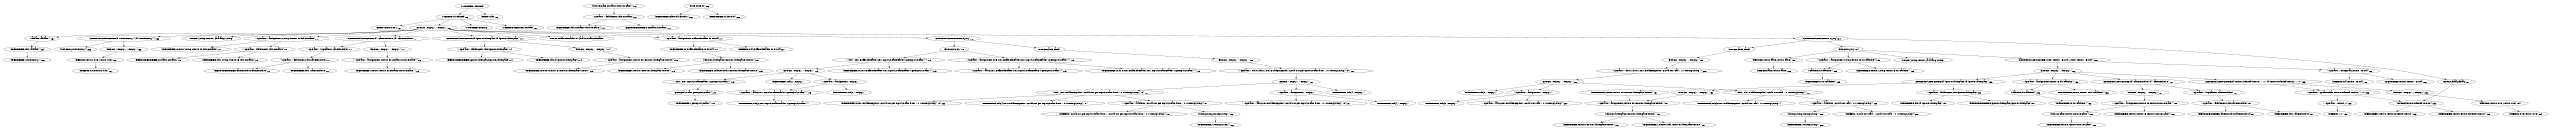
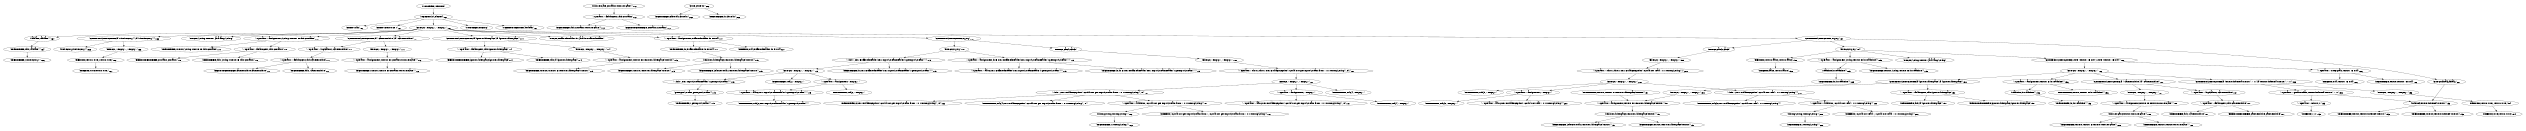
  digraph {
    n1 [label=<(METHOD,isSelected)<SUB>161</SUB>>]
    n2 [label=<(PARAM,this)<SUB>161</SUB>>]
    n3 [label=<(PARAM,Resource r)<SUB>161</SUB>>]
    n4 [label=<(BLOCK,&lt;empty&gt;,&lt;empty&gt;)<SUB>161</SUB>>]
    n5 [label=<(MODIFIER,PUBLIC)>]
    n6 [label=<(METHOD_RETURN,boolean)<SUB>161</SUB>>]
    n7 [label=<(validate,validate())<SUB>164</SUB>>]
    n8 [label=<(CONTROL_STRUCTURE,if (r.isDirectory()),if (r.isDirectory()))<SUB>166</SUB>>]
    n9 [label=<(LOCAL,String userstr: java.lang.String)>]
    n10 [label=<(&lt;operator&gt;.assignment,String userstr = this.contains)<SUB>170</SUB>>]
    n11 [label=<(CONTROL_STRUCTURE,if (!casesensitive),if (!casesensitive))<SUB>171</SUB>>]
    n12 [label=<(CONTROL_STRUCTURE,if (ignorewhitespace),if (ignorewhitespace))<SUB>174</SUB>>]
    n13 [label=<(LOCAL,BufferedReader in: java.io.BufferedReader)>]
    n14 [label=<(&lt;operator&gt;.assignment,BufferedReader in = null)<SUB>177</SUB>>]
    n15 [label=<(CONTROL_STRUCTURE,try,try)<SUB>178</SUB>>]
    n16 [label=<(CONTROL_STRUCTURE,try,try)<SUB>184</SUB>>]
    n17 [label=<(MODIFIER,VIRTUAL)>]
    n18 [label=<(IDENTIFIER,this,validate())<SUB>164</SUB>>]
    n19 [label=<(isDirectory,isDirectory())<SUB>166</SUB>>]
    n20 [label=<(BLOCK,&lt;empty&gt;,&lt;empty&gt;)<SUB>166</SUB>>]
    n21 [label=<(IDENTIFIER,userstr,String userstr = this.contains)<SUB>170</SUB>>]
    n22 [label=<(&lt;operator&gt;.fieldAccess,this.contains)<SUB>170</SUB>>]
    n23 [label=<(&lt;operator&gt;.logicalNot,!casesensitive)<SUB>171</SUB>>]
    n24 [label=<(BLOCK,&lt;empty&gt;,&lt;empty&gt;)<SUB>171</SUB>>]
    n25 [label=<(&lt;operator&gt;.fieldAccess,this.ignorewhitespace)<SUB>174</SUB>>]
    n26 [label=<(BLOCK,&lt;empty&gt;,&lt;empty&gt;)<SUB>174</SUB>>]
    n27 [label=<(IDENTIFIER,in,BufferedReader in = null)<SUB>177</SUB>>]
    n28 [label=<(LITERAL,null,BufferedReader in = null)<SUB>677</SUB>>]
    n29 [label=<(BLOCK,try,try)<SUB>178</SUB>>]
    n30 [label=<(BLOCK,catch,catch)>]
    n31 [label=<(BLOCK,try,try)<SUB>184</SUB>>]
    n32 [label=<(BLOCK,catch,catch)>]
    n33 [label=<(BLOCK,finally,finally)<SUB>201</SUB>>]
    n34 [label=<(IDENTIFIER,r,isDirectory())<SUB>166</SUB>>]
    n35 [label=<(RETURN,return true;,return true;)<SUB>167</SUB>>]
    n36 [label=<(LITERAL,true,return true;)<SUB>167</SUB>>]
    n37 [label=<(IDENTIFIER,this,String userstr = this.contains)<SUB>170</SUB>>]
    n38 [label=<(FIELD_IDENTIFIER,contains,contains)<SUB>170</SUB>>]
    n39 [label=<(&lt;operator&gt;.fieldAccess,this.casesensitive)<SUB>171</SUB>>]
    n40 [label=<(&lt;operator&gt;.assignment,userstr = contains.toLowerCase())<SUB>172</SUB>>]
    n41 [label=<(IDENTIFIER,this,!casesensitive)<SUB>171</SUB>>]
    n42 [label=<(FIELD_IDENTIFIER,casesensitive,casesensitive)<SUB>171</SUB>>]
    n43 [label=<(IDENTIFIER,userstr,userstr = contains.toLowerCase())<SUB>172</SUB>>]
    n44 [label=<(toLowerCase,contains.toLowerCase())<SUB>172</SUB>>]
    n45 [label=<(&lt;operator&gt;.fieldAccess,this.contains)<SUB>172</SUB>>]
    n46 [label=<(IDENTIFIER,this,contains.toLowerCase())<SUB>172</SUB>>]
    n47 [label=<(FIELD_IDENTIFIER,contains,contains)<SUB>172</SUB>>]
    n48 [label=<(IDENTIFIER,this,if (ignorewhitespace))<SUB>174</SUB>>]
    n49 [label=<(FIELD_IDENTIFIER,ignorewhitespace,ignorewhitespace)<SUB>174</SUB>>]
    n50 [label=<(&lt;operator&gt;.assignment,userstr = removeWhitespace(userstr))<SUB>175</SUB>>]
    n51 [label=<(IDENTIFIER,userstr,userstr = removeWhitespace(userstr))<SUB>175</SUB>>]
    n52 [label=<(removeWhitespace,removeWhitespace(userstr))<SUB>175</SUB>>]
    n53 [label=<(IDENTIFIER,SelectorUtils,removeWhitespace(userstr))<SUB>175</SUB>>]
    n54 [label=<(IDENTIFIER,userstr,removeWhitespace(userstr))<SUB>175</SUB>>]
    n55 [label=<(&lt;operator&gt;.assignment,in = new BufferedReader(new InputStreamReader(r.getInputStream())))<SUB>179</SUB>>]
    n56 [label=<(&lt;init&gt;,new BufferedReader(new InputStreamReader(r.getInputStream())))<SUB>179</SUB>>]
    n57 [label=<(BLOCK,&lt;empty&gt;,&lt;empty&gt;)<SUB>180</SUB>>]
    n58 [label=<(IDENTIFIER,in,in = new BufferedReader(new InputStreamReader(r.getInputStream())))<SUB>179</SUB>>]
    n59 [label=<(&lt;operator&gt;.alloc,new BufferedReader(new InputStreamReader(r.getInputStream())))<SUB>179</SUB>>]
    n60 [label=<(IDENTIFIER,in,new BufferedReader(new InputStreamReader(r.getInputStream())))<SUB>179</SUB>>]
    n61 [label=<(BLOCK,&lt;empty&gt;,&lt;empty&gt;)<SUB>179</SUB>>]
    n62 [label=<(&lt;operator&gt;.assignment,&lt;empty&gt;)>]
    n63 [label=<(&lt;init&gt;,new InputStreamReader(r.getInputStream()))<SUB>179</SUB>>]
    n64 [label=<(IDENTIFIER,$obj2,&lt;empty&gt;)>]
    n65 [label=<(IDENTIFIER,$obj2,&lt;empty&gt;)>]
    n66 [label=<(&lt;operator&gt;.alloc,new InputStreamReader(r.getInputStream()))<SUB>179</SUB>>]
    n67 [label=<(getInputStream,getInputStream())<SUB>179</SUB>>]
    n68 [label=<(IDENTIFIER,$obj2,new InputStreamReader(r.getInputStream()))>]
    n69 [label=<(IDENTIFIER,r,getInputStream())<SUB>179</SUB>>]
    n70 [label=<(&lt;operator&gt;.throw,throw new BuildException(&quot;Could not get InputStream from &quot; + r.toLongString(), e);)<SUB>181</SUB>>]
    n71 [label=<(BLOCK,&lt;empty&gt;,&lt;empty&gt;)<SUB>181</SUB>>]
    n72 [label=<(&lt;operator&gt;.assignment,&lt;empty&gt;)>]
    n73 [label=<(&lt;init&gt;,new BuildException(&quot;Could not get InputStream from &quot; + r.toLongString(), e))<SUB>181</SUB>>]
    n74 [label=<(IDENTIFIER,$obj4,&lt;empty&gt;)>]
    n75 [label=<(IDENTIFIER,$obj4,&lt;empty&gt;)>]
    n76 [label=<(&lt;operator&gt;.alloc,new BuildException(&quot;Could not get InputStream from &quot; + r.toLongString(), e))<SUB>181</SUB>>]
    n77 [label=<(IDENTIFIER,$obj4,new BuildException(&quot;Could not get InputStream from &quot; + r.toLongString(), e))>]
    n78 [label=<(&lt;operator&gt;.addition,&quot;Could not get InputStream from &quot; + r.toLongString())<SUB>181</SUB>>]
    n79 [label=<(IDENTIFIER,e,new BuildException(&quot;Could not get InputStream from &quot; + r.toLongString(), e))<SUB>182</SUB>>]
    n80 [label=<(LITERAL,&quot;Could not get InputStream from &quot;,&quot;Could not get InputStream from &quot; + r.toLongString())<SUB>181</SUB>>]
    n81 [label=<(toLongString,toLongString())<SUB>182</SUB>>]
    n82 [label=<(IDENTIFIER,r,toLongString())<SUB>182</SUB>>]
    n83 [label=<(LOCAL,String teststr: java.lang.String)>]
    n84 [label=<(&lt;operator&gt;.assignment,String teststr = in.readLine())<SUB>185</SUB>>]
    n85 [label=<(CONTROL_STRUCTURE,while (teststr != null),while (teststr != null))<SUB>186</SUB>>]
    n86 [label=<(RETURN,return false;,return false;)<SUB>198</SUB>>]
    n87 [label=<(BLOCK,&lt;empty&gt;,&lt;empty&gt;)<SUB>199</SUB>>]
    n88 [label=<(indexOf,teststr.indexOf(userstr))<SUB>193</SUB>>]
    n89 [label=<(IDENTIFIER,teststr,String teststr = in.readLine())<SUB>185</SUB>>]
    n90 [label=<(readLine,in.readLine())<SUB>185</SUB>>]
    n91 [label=<(&lt;operator&gt;.notEquals,teststr != null)<SUB>186</SUB>>]
    n92 [label=<(BLOCK,&lt;empty&gt;,&lt;empty&gt;)<SUB>186</SUB>>]
    n93 [label=<(LITERAL,false,return false;)<SUB>198</SUB>>]
    n94 [label=<(IDENTIFIER,in,in.readLine())<SUB>185</SUB>>]
    n95 [label=<(IDENTIFIER,teststr,teststr != null)<SUB>186</SUB>>]
    n96 [label=<(LITERAL,null,teststr != null)<SUB>186</SUB>>]
    n97 [label=<(CONTROL_STRUCTURE,if (!casesensitive),if (!casesensitive))<SUB>187</SUB>>]
    n98 [label=<(CONTROL_STRUCTURE,if (ignorewhitespace),if (ignorewhitespace))<SUB>190</SUB>>]
    n99 [label=<(CONTROL_STRUCTURE,if (teststr.indexOf(userstr) &gt; -1),if (teststr.indexOf(userstr) &gt; -1))<SUB>193</SUB>>]
    n100 [label=<(&lt;operator&gt;.assignment,teststr = in.readLine())<SUB>196</SUB>>]
    n101 [label=<(&lt;operator&gt;.logicalNot,!casesensitive)<SUB>187</SUB>>]
    n102 [label=<(BLOCK,&lt;empty&gt;,&lt;empty&gt;)<SUB>187</SUB>>]
    n103 [label=<(&lt;operator&gt;.fieldAccess,this.ignorewhitespace)<SUB>190</SUB>>]
    n104 [label=<(BLOCK,&lt;empty&gt;,&lt;empty&gt;)<SUB>190</SUB>>]
    n105 [label=<(&lt;operator&gt;.greaterThan,teststr.indexOf(userstr) &gt; -1)<SUB>193</SUB>>]
    n106 [label=<(BLOCK,&lt;empty&gt;,&lt;empty&gt;)<SUB>193</SUB>>]
    n107 [label=<(IDENTIFIER,teststr,teststr = in.readLine())<SUB>196</SUB>>]
    n108 [label=<(readLine,in.readLine())<SUB>196</SUB>>]
    n109 [label=<(&lt;operator&gt;.fieldAccess,this.casesensitive)<SUB>187</SUB>>]
    n110 [label=<(&lt;operator&gt;.assignment,teststr = teststr.toLowerCase())<SUB>188</SUB>>]
    n111 [label=<(IDENTIFIER,this,!casesensitive)<SUB>187</SUB>>]
    n112 [label=<(FIELD_IDENTIFIER,casesensitive,casesensitive)<SUB>187</SUB>>]
    n113 [label=<(IDENTIFIER,teststr,teststr = teststr.toLowerCase())<SUB>188</SUB>>]
    n114 [label=<(toLowerCase,teststr.toLowerCase())<SUB>188</SUB>>]
    n115 [label=<(IDENTIFIER,teststr,teststr.toLowerCase())<SUB>188</SUB>>]
    n116 [label=<(IDENTIFIER,this,if (ignorewhitespace))<SUB>190</SUB>>]
    n117 [label=<(FIELD_IDENTIFIER,ignorewhitespace,ignorewhitespace)<SUB>190</SUB>>]
    n118 [label=<(&lt;operator&gt;.assignment,teststr = removeWhitespace(teststr))<SUB>191</SUB>>]
    n119 [label=<(removeWhitespace,removeWhitespace(teststr))<SUB>191</SUB>>]
    n120 [label=<(IDENTIFIER,teststr,teststr = removeWhitespace(teststr))<SUB>191</SUB>>]
    n121 [label=<(IDENTIFIER,SelectorUtils,removeWhitespace(teststr))<SUB>191</SUB>>]
    n122 [label=<(IDENTIFIER,teststr,removeWhitespace(teststr))<SUB>191</SUB>>]
    n123 [label=<(&lt;operator&gt;.minus,-1)<SUB>193</SUB>>]
    n124 [label=<(RETURN,return true;,return true;)<SUB>194</SUB>>]
    n125 [label=<(IDENTIFIER,teststr,teststr.indexOf(userstr))<SUB>193</SUB>>]
    n126 [label=<(IDENTIFIER,userstr,teststr.indexOf(userstr))<SUB>193</SUB>>]
    n127 [label=<(LITERAL,1,-1)<SUB>193</SUB>>]
    n128 [label=<(LITERAL,true,return true;)<SUB>194</SUB>>]
    n129 [label=<(IDENTIFIER,in,in.readLine())<SUB>196</SUB>>]
    n130 [label=<(&lt;operator&gt;.throw,throw new BuildException(&quot;Could not read &quot; + r.toLongString());)<SUB>200</SUB>>]
    n131 [label=<(BLOCK,&lt;empty&gt;,&lt;empty&gt;)<SUB>200</SUB>>]
    n132 [label=<(&lt;operator&gt;.assignment,&lt;empty&gt;)>]
    n133 [label=<(&lt;init&gt;,new BuildException(&quot;Could not read &quot; + r.toLongString()))<SUB>200</SUB>>]
    n134 [label=<(IDENTIFIER,$obj5,&lt;empty&gt;)>]
    n135 [label=<(IDENTIFIER,$obj5,&lt;empty&gt;)>]
    n136 [label=<(&lt;operator&gt;.alloc,new BuildException(&quot;Could not read &quot; + r.toLongString()))<SUB>200</SUB>>]
    n137 [label=<(IDENTIFIER,$obj5,new BuildException(&quot;Could not read &quot; + r.toLongString()))>]
    n138 [label=<(&lt;operator&gt;.addition,&quot;Could not read &quot; + r.toLongString())<SUB>200</SUB>>]
    n139 [label=<(LITERAL,&quot;Could not read &quot;,&quot;Could not read &quot; + r.toLongString())<SUB>200</SUB>>]
    n140 [label=<(toLongString,toLongString())<SUB>200</SUB>>]
    n141 [label=<(IDENTIFIER,r,toLongString())<SUB>200</SUB>>]
    n142 [label=<(close,close(in))<SUB>202</SUB>>]
    n143 [label=<(IDENTIFIER,FileUtils,close(in))<SUB>202</SUB>>]
    n144 [label=<(IDENTIFIER,in,close(in))<SUB>202</SUB>>]
-   n17 -> n2
+   n1 -> n2
    n1 -> n3
    n1 -> n4
    n1 -> n5
    n1 -> n6
    n4 -> n7
    n4 -> n8
    n4 -> n9
    n4 -> n10
    n4 -> n11
    n4 -> n12
    n4 -> n13
    n4 -> n14
    n4 -> n15
    n4 -> n16
    n7 -> n18
    n8 -> n19
    n8 -> n20
    n10 -> n21
    n10 -> n22
    n11 -> n23
    n11 -> n24
    n12 -> n25
    n12 -> n26
    n14 -> n27
    n14 -> n28
    n15 -> n29
    n15 -> n30
    n16 -> n31
    n16 -> n32
    n16 -> n33
    n17 -> n1
    n18 -> n34
    n20 -> n35
    n22 -> n37
    n22 -> n38
    n23 -> n39
    n24 -> n40
    n25 -> n48
    n25 -> n49
    n26 -> n50
    n27 -> n52
    n29 -> n55
    n29 -> n56
    n30 -> n57
    n31 -> n83
    n31 -> n84
    n31 -> n85
    n31 -> n86
    n32 -> n87
    n33 -> n88
    n35 -> n36
    n39 -> n41
    n39 -> n42
    n40 -> n43
    n44 -> n45
    n45 -> n46
    n45 -> n47
    n50 -> n51
    n52 -> n53
    n52 -> n54
    n55 -> n58
    n55 -> n59
    n56 -> n60
    n56 -> n61
    n57 -> n70
    n61 -> n62
    n61 -> n63
    n61 -> n64
    n62 -> n65
    n62 -> n66
    n63 -> n67
    n66 -> n68
    n67 -> n69
    n70 -> n71
    n71 -> n72
    n71 -> n73
    n71 -> n74
    n72 -> n75
    n72 -> n76
    n73 -> n77
    n73 -> n78
    n73 -> n79
    n78 -> n80
    n78 -> n81
    n81 -> n82
    n84 -> n89
    n84 -> n90
    n85 -> n91
    n85 -> n92
    n86 -> n93
    n87 -> n130
    n88 -> n125
    n88 -> n126
    n90 -> n94
    n91 -> n95
    n91 -> n96
    n92 -> n97
    n92 -> n98
    n92 -> n99
    n92 -> n100
    n97 -> n101
    n97 -> n102
    n98 -> n103
    n98 -> n104
    n99 -> n105
    n99 -> n106
    n100 -> n107
    n100 -> n108
    n101 -> n109
    n102 -> n110
    n103 -> n116
    n103 -> n117
    n104 -> n118
    n105 -> n88
    n105 -> n123
    n106 -> n124
    n108 -> n129
    n109 -> n111
    n109 -> n112
-   n110 -> n113
+   n114 -> n113
    n110 -> n114
    n114 -> n115
    n118 -> n119
    n119 -> n121
    n119 -> n122
    n120 -> n118
    n123 -> n127
    n124 -> n128
    n130 -> n131
    n131 -> n132
    n131 -> n133
    n131 -> n134
    n132 -> n135
    n132 -> n136
    n133 -> n137
    n133 -> n138
    n138 -> n139
    n138 -> n140
    n140 -> n141
    n142 -> n143
    n142 -> n144
  }
